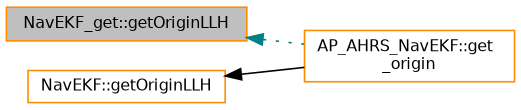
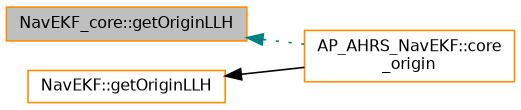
  digraph {
    rankdir=LR
    node [color=darkorange fillcolor=white fontname=Helvetica fontsize=10 shape=record style=filled]
    edge [dir=back fontname=Helvetica fontsize=10 labelfontname=Helvetica labelfontsize=10]
-   n1 [fillcolor=grey75 fontcolor=black height=0.2 label="NavEKF_get::getOriginLLH" width=0.4]
-   n2 [height=0.2 label="AP_AHRS_NavEKF::get\l_origin" width=0.4]
+   n1 [fillcolor=grey75 fontcolor=black height=0.2 label="NavEKF_core::getOriginLLH" width=0.4]
+   n2 [height=0.2 label="AP_AHRS_NavEKF::core\l_origin" width=0.4]
    n3 [height=0.2 label="NavEKF::getOriginLLH" width=0.4]
    n1 -> n2 [color=teal style=dotted]
    n3 -> n2 [color=black style=solid]
  }
